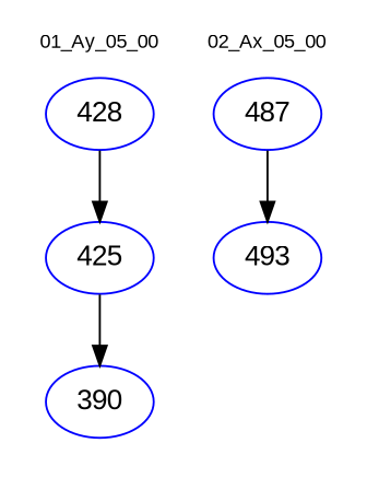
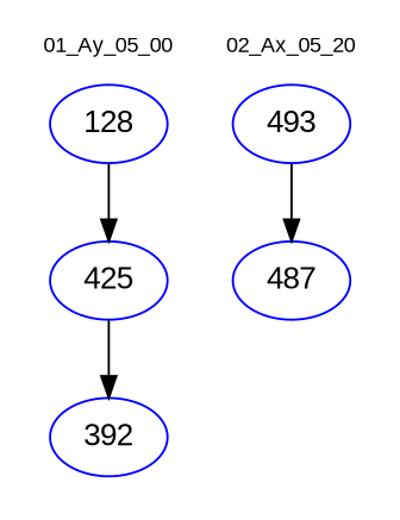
  digraph {
    fontname="Liberation Sans"
    node [color=blue fontname="Liberation Sans"]
    edge [color=black fontname="Liberation Sans"]
    n1 [label=425]
-   n2 [label=390]
-   n3 [label=428]
+   n2 [label=392]
+   n3 [label=128]
    n4 [label=493]
    n5 [label=487]
    subgraph cluster_1 {
      color=white
      fontsize=10
      label="01_Ay_05_00"
      n1
      n2
      n3
    }
    subgraph cluster_2 {
      color=white
      fontsize=10
-     label="02_Ax_05_00"
+     label="02_Ax_05_20"
      n4
      n5
    }
    n1 -> n2
    n3 -> n1
-   n5 -> n4
+   n4 -> n5
  }
